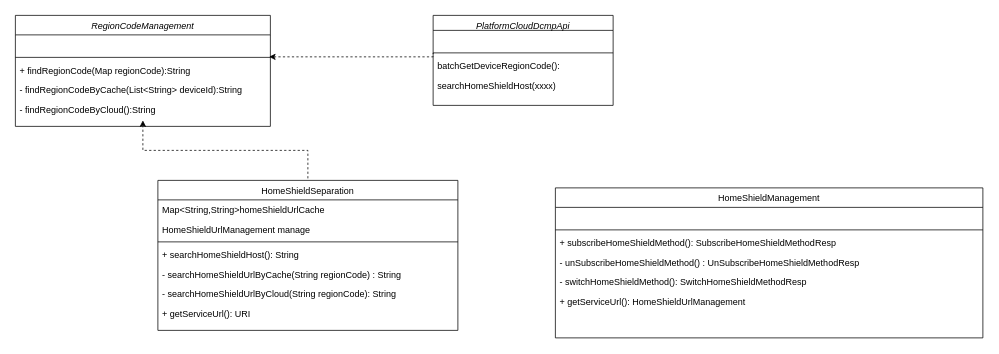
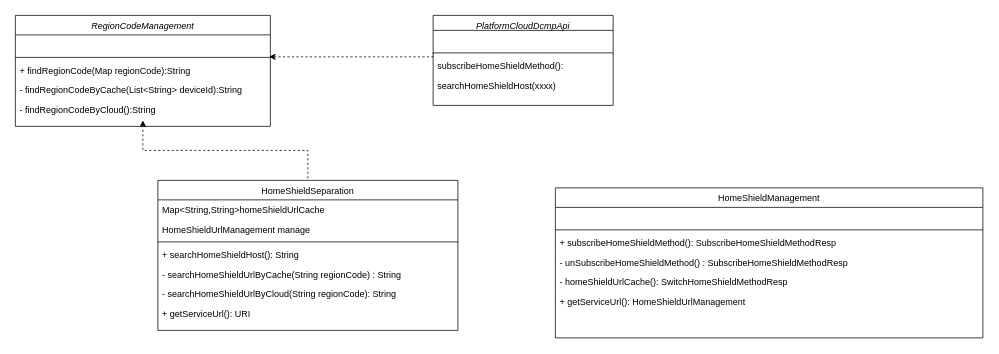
  <mxCell id="0" />
  <mxCell id="1" parent="0" />
  <mxCell id="2" value="RegionCodeManagement" style="swimlane;fontStyle=2;align=center;verticalAlign=top;childLayout=stackLayout;horizontal=1;startSize=26;horizontalStack=0;resizeParent=1;resizeLast=0;collapsible=1;marginBottom=0;rounded=0;shadow=0;strokeWidth=1;" parent="1" vertex="1"><mxGeometry x="20" y="20" width="340" height="148" as="geometry"><mxRectangle x="230" y="140" width="160" height="26" as="alternateBounds" /></mxGeometry></mxCell>
  <mxCell id="3" value=" " style="text;align=left;verticalAlign=top;spacingLeft=4;spacingRight=4;overflow=hidden;rotatable=0;points=[[0,0.5],[1,0.5]];portConstraint=eastwest;" parent="2" vertex="1"><mxGeometry y="26" width="340" height="26" as="geometry" /></mxCell>
  <mxCell id="4" value="" style="line;html=1;strokeWidth=1;align=left;verticalAlign=middle;spacingTop=-1;spacingLeft=3;spacingRight=3;rotatable=0;labelPosition=right;points=[];portConstraint=eastwest;" parent="2" vertex="1"><mxGeometry y="52" width="340" height="8" as="geometry" /></mxCell>
  <mxCell id="5" value="+ findRegionCode(Map regionCode):String" style="text;align=left;verticalAlign=top;spacingLeft=4;spacingRight=4;overflow=hidden;rotatable=0;points=[[0,0.5],[1,0.5]];portConstraint=eastwest;" parent="2" vertex="1"><mxGeometry y="60" width="340" height="26" as="geometry" /></mxCell>
  <mxCell id="6" value="- findRegionCodeByCache(List&lt;String&gt; deviceId):String" style="text;align=left;verticalAlign=top;spacingLeft=4;spacingRight=4;overflow=hidden;rotatable=0;points=[[0,0.5],[1,0.5]];portConstraint=eastwest;" vertex="1" parent="2"><mxGeometry y="86" width="340" height="26" as="geometry" /></mxCell>
  <mxCell id="7" value="- findRegionCodeByCloud():String" style="text;align=left;verticalAlign=top;spacingLeft=4;spacingRight=4;overflow=hidden;rotatable=0;points=[[0,0.5],[1,0.5]];portConstraint=eastwest;" vertex="1" parent="2"><mxGeometry y="112" width="340" height="26" as="geometry" /></mxCell>
  <mxCell id="8" value="HomeShieldSeparation" style="swimlane;fontStyle=0;align=center;verticalAlign=top;childLayout=stackLayout;horizontal=1;startSize=26;horizontalStack=0;resizeParent=1;resizeLast=0;collapsible=1;marginBottom=0;rounded=0;shadow=0;strokeWidth=1;" parent="1" vertex="1"><mxGeometry x="210" y="240" width="400" height="200" as="geometry"><mxRectangle x="550" y="140" width="160" height="26" as="alternateBounds" /></mxGeometry></mxCell>
  <mxCell id="9" value="Map&lt;String,String&gt;homeShieldUrlCache" style="text;align=left;verticalAlign=top;spacingLeft=4;spacingRight=4;overflow=hidden;rotatable=0;points=[[0,0.5],[1,0.5]];portConstraint=eastwest;rounded=0;shadow=0;html=0;" parent="8" vertex="1"><mxGeometry y="26" width="400" height="26" as="geometry" /></mxCell>
  <mxCell id="10" value="HomeShieldUrlManagement manage" style="text;align=left;verticalAlign=top;spacingLeft=4;spacingRight=4;overflow=hidden;rotatable=0;points=[[0,0.5],[1,0.5]];portConstraint=eastwest;rounded=0;shadow=0;html=0;" parent="8" vertex="1"><mxGeometry y="52" width="400" height="26" as="geometry" /></mxCell>
  <mxCell id="11" value="" style="line;html=1;strokeWidth=1;align=left;verticalAlign=middle;spacingTop=-1;spacingLeft=3;spacingRight=3;rotatable=0;labelPosition=right;points=[];portConstraint=eastwest;" parent="8" vertex="1"><mxGeometry y="78" width="400" height="8" as="geometry" /></mxCell>
  <mxCell id="12" value="+ searchHomeShieldHost(): String" style="text;align=left;verticalAlign=top;spacingLeft=4;spacingRight=4;overflow=hidden;rotatable=0;points=[[0,0.5],[1,0.5]];portConstraint=eastwest;" parent="8" vertex="1"><mxGeometry y="86" width="400" height="26" as="geometry" /></mxCell>
  <mxCell id="13" value="- searchHomeShieldUrlByCache(String regionCode) : String" style="text;align=left;verticalAlign=top;spacingLeft=4;spacingRight=4;overflow=hidden;rotatable=0;points=[[0,0.5],[1,0.5]];portConstraint=eastwest;" parent="8" vertex="1"><mxGeometry y="112" width="400" height="26" as="geometry" /></mxCell>
  <mxCell id="14" value="- searchHomeShieldUrlByCloud(String regionCode): String" style="text;align=left;verticalAlign=top;spacingLeft=4;spacingRight=4;overflow=hidden;rotatable=0;points=[[0,0.5],[1,0.5]];portConstraint=eastwest;" parent="8" vertex="1"><mxGeometry y="138" width="400" height="26" as="geometry" /></mxCell>
  <mxCell id="15" value="+ getServiceUrl(): URI" style="text;align=left;verticalAlign=top;spacingLeft=4;spacingRight=4;overflow=hidden;rotatable=0;points=[[0,0.5],[1,0.5]];portConstraint=eastwest;" parent="8" vertex="1"><mxGeometry y="164" width="400" height="26" as="geometry" /></mxCell>
  <mxCell id="16" value="" style="endArrow=none;shadow=0;strokeWidth=1;rounded=0;endFill=0;edgeStyle=elbowEdgeStyle;elbow=vertical;startArrow=classic;startFill=1;entryX=0.5;entryY=0;entryDx=0;entryDy=0;dashed=1;" parent="1" target="8" edge="1"><mxGeometry x="0.5" y="41" relative="1" as="geometry"><mxPoint x="190" y="160" as="sourcePoint" /><mxPoint x="907.92" y="228" as="targetPoint" /><mxPoint x="-40" y="32" as="offset" /><Array as="points"><mxPoint x="880" y="200" /></Array></mxGeometry></mxCell>
  <mxCell id="17" value="PlatformCloudDcmpApi" style="swimlane;fontStyle=2;align=center;verticalAlign=top;childLayout=stackLayout;horizontal=1;startSize=20;horizontalStack=0;resizeParent=1;resizeLast=0;collapsible=1;marginBottom=0;rounded=0;shadow=0;strokeWidth=1;" parent="1" vertex="1"><mxGeometry x="577" y="20" width="240" height="120" as="geometry"><mxRectangle x="230" y="140" width="160" height="26" as="alternateBounds" /></mxGeometry></mxCell>
  <mxCell id="18" value=" " style="text;align=left;verticalAlign=top;spacingLeft=4;spacingRight=4;overflow=hidden;rotatable=0;points=[[0,0.5],[1,0.5]];portConstraint=eastwest;" parent="17" vertex="1"><mxGeometry y="20" width="240" height="26" as="geometry" /></mxCell>
  <mxCell id="19" value="" style="line;html=1;strokeWidth=1;align=left;verticalAlign=middle;spacingTop=-1;spacingLeft=3;spacingRight=3;rotatable=0;labelPosition=right;points=[];portConstraint=eastwest;" parent="17" vertex="1"><mxGeometry y="46" width="240" height="8" as="geometry" /></mxCell>
- <mxCell id="20" value="batchGetDeviceRegionCode(): " style="text;align=left;verticalAlign=top;spacingLeft=4;spacingRight=4;overflow=hidden;rotatable=0;points=[[0,0.5],[1,0.5]];portConstraint=eastwest;" parent="17" vertex="1"><mxGeometry y="54" width="240" height="26" as="geometry" /></mxCell>
+ <mxCell id="20" value="subscribeHomeShieldMethod(): " style="text;align=left;verticalAlign=top;spacingLeft=4;spacingRight=4;overflow=hidden;rotatable=0;points=[[0,0.5],[1,0.5]];portConstraint=eastwest;" parent="17" vertex="1"><mxGeometry y="54" width="240" height="26" as="geometry" /></mxCell>
  <mxCell id="21" value="searchHomeShieldHost(xxxx)" style="text;align=left;verticalAlign=top;spacingLeft=4;spacingRight=4;overflow=hidden;rotatable=0;points=[[0,0.5],[1,0.5]];portConstraint=eastwest;" parent="17" vertex="1"><mxGeometry y="80" width="240" height="26" as="geometry" /></mxCell>
  <mxCell id="22" value="" style="endArrow=none;shadow=0;strokeWidth=1;rounded=0;endFill=0;edgeStyle=orthogonalEdgeStyle;elbow=vertical;startArrow=classic;startFill=1;dashed=1;entryX=0;entryY=0.5;entryDx=0;entryDy=0;entryPerimeter=0;exitX=0.995;exitY=1.127;exitDx=0;exitDy=0;exitPerimeter=0;" edge="1" parent="1" source="3" target="19"><mxGeometry relative="1" as="geometry"><mxPoint x="410" y="70" as="sourcePoint" /><mxPoint x="620" y="375" as="targetPoint" /><Array as="points"><mxPoint x="577" y="75" /></Array></mxGeometry></mxCell>
  <mxCell id="23" value="HomeShieldManagement" style="swimlane;fontStyle=0;align=center;verticalAlign=top;childLayout=stackLayout;horizontal=1;startSize=26;horizontalStack=0;resizeParent=1;resizeLast=0;collapsible=1;marginBottom=0;rounded=0;shadow=0;strokeWidth=1;" vertex="1" parent="1"><mxGeometry x="740" y="250" width="570" height="200" as="geometry"><mxRectangle x="550" y="140" width="160" height="26" as="alternateBounds" /></mxGeometry></mxCell>
  <mxCell id="24" value=" " style="text;align=left;verticalAlign=top;spacingLeft=4;spacingRight=4;overflow=hidden;rotatable=0;points=[[0,0.5],[1,0.5]];portConstraint=eastwest;rounded=0;shadow=0;html=0;" vertex="1" parent="23"><mxGeometry y="26" width="570" height="26" as="geometry" /></mxCell>
  <mxCell id="25" value="" style="line;html=1;strokeWidth=1;align=left;verticalAlign=middle;spacingTop=-1;spacingLeft=3;spacingRight=3;rotatable=0;labelPosition=right;points=[];portConstraint=eastwest;" vertex="1" parent="23"><mxGeometry y="52" width="570" height="8" as="geometry" /></mxCell>
  <mxCell id="26" value="+ subscribeHomeShieldMethod(): SubscribeHomeShieldMethodResp" style="text;align=left;verticalAlign=top;spacingLeft=4;spacingRight=4;overflow=hidden;rotatable=0;points=[[0,0.5],[1,0.5]];portConstraint=eastwest;" vertex="1" parent="23"><mxGeometry y="60" width="570" height="26" as="geometry" /></mxCell>
- <mxCell id="27" value="- unSubscribeHomeShieldMethod() : UnSubscribeHomeShieldMethodResp" style="text;align=left;verticalAlign=top;spacingLeft=4;spacingRight=4;overflow=hidden;rotatable=0;points=[[0,0.5],[1,0.5]];portConstraint=eastwest;" vertex="1" parent="23"><mxGeometry y="86" width="570" height="26" as="geometry" /></mxCell>
- <mxCell id="28" value="- switchHomeShieldMethod(): SwitchHomeShieldMethodResp" style="text;align=left;verticalAlign=top;spacingLeft=4;spacingRight=4;overflow=hidden;rotatable=0;points=[[0,0.5],[1,0.5]];portConstraint=eastwest;" vertex="1" parent="23"><mxGeometry y="112" width="570" height="26" as="geometry" /></mxCell>
+ <mxCell id="27" value="- unSubscribeHomeShieldMethod() : SubscribeHomeShieldMethodResp" style="text;align=left;verticalAlign=top;spacingLeft=4;spacingRight=4;overflow=hidden;rotatable=0;points=[[0,0.5],[1,0.5]];portConstraint=eastwest;" vertex="1" parent="23"><mxGeometry y="86" width="570" height="26" as="geometry" /></mxCell>
+ <mxCell id="28" value="- homeShieldUrlCache(): SwitchHomeShieldMethodResp" style="text;align=left;verticalAlign=top;spacingLeft=4;spacingRight=4;overflow=hidden;rotatable=0;points=[[0,0.5],[1,0.5]];portConstraint=eastwest;" vertex="1" parent="23"><mxGeometry y="112" width="570" height="26" as="geometry" /></mxCell>
  <mxCell id="29" value="+ getServiceUrl(): HomeShieldUrlManagement" style="text;align=left;verticalAlign=top;spacingLeft=4;spacingRight=4;overflow=hidden;rotatable=0;points=[[0,0.5],[1,0.5]];portConstraint=eastwest;" vertex="1" parent="23"><mxGeometry y="138" width="570" height="26" as="geometry" /></mxCell>
